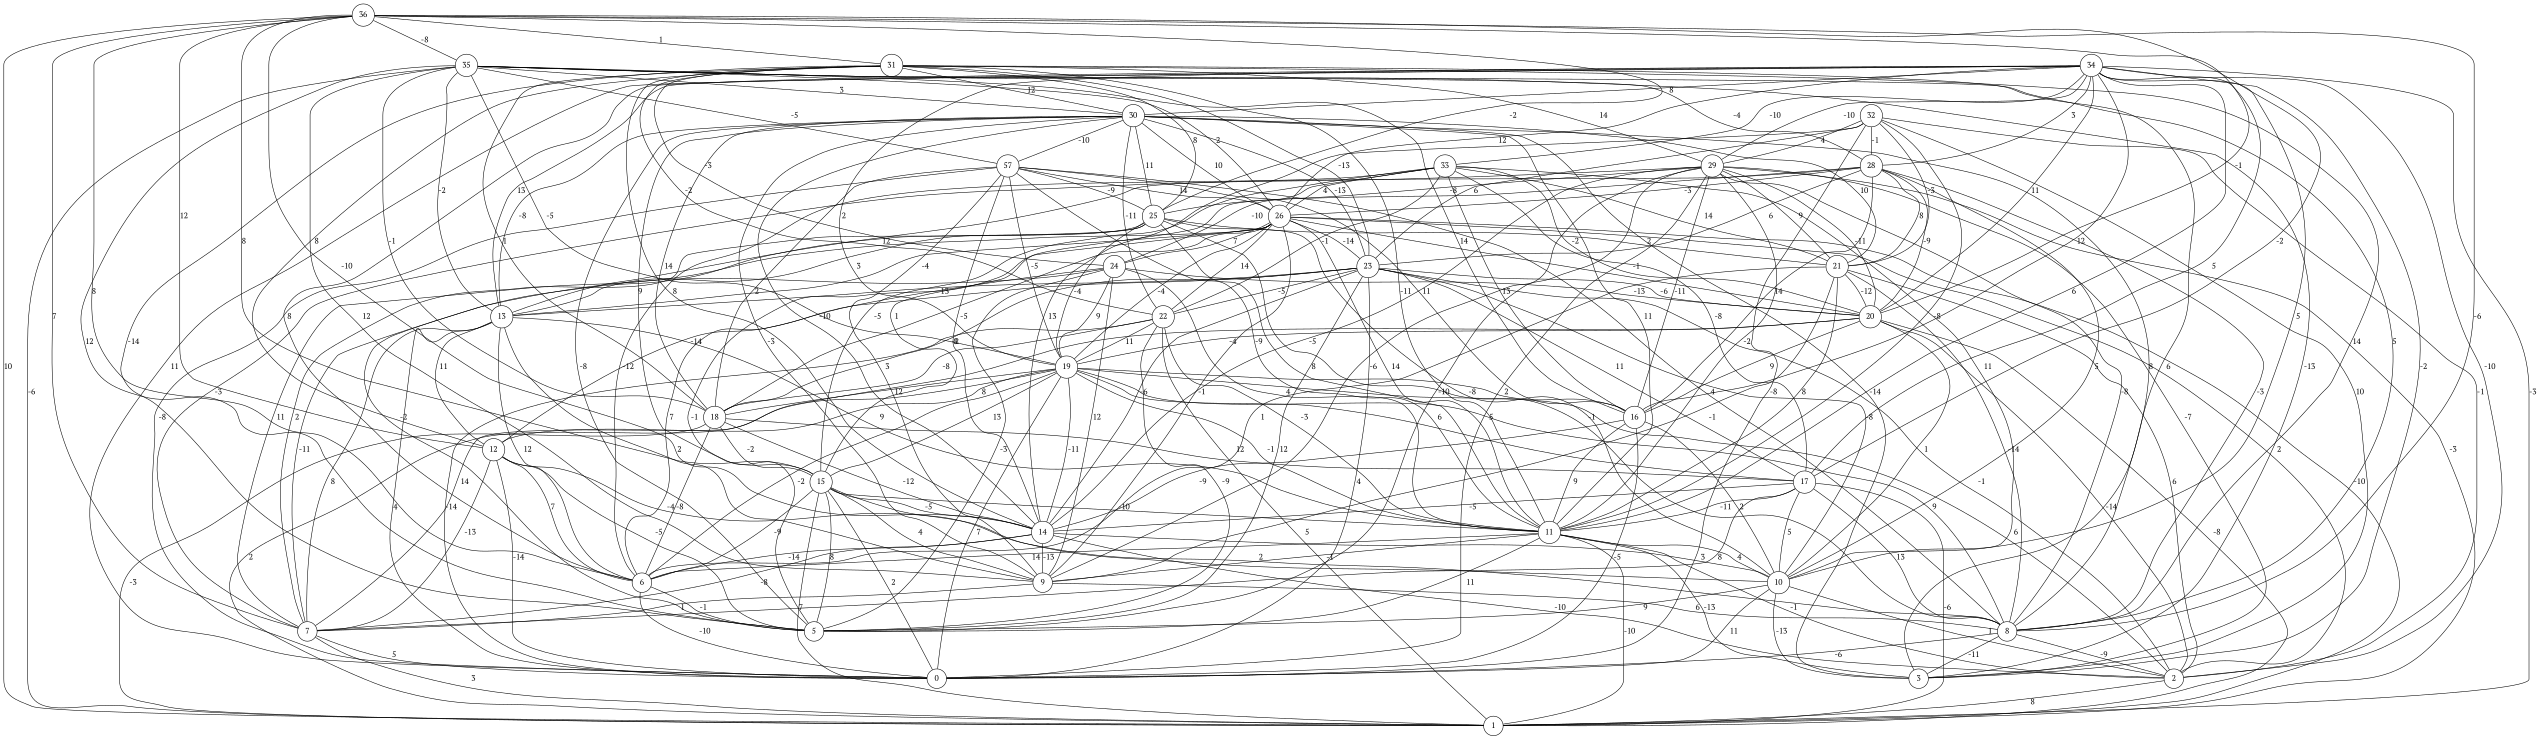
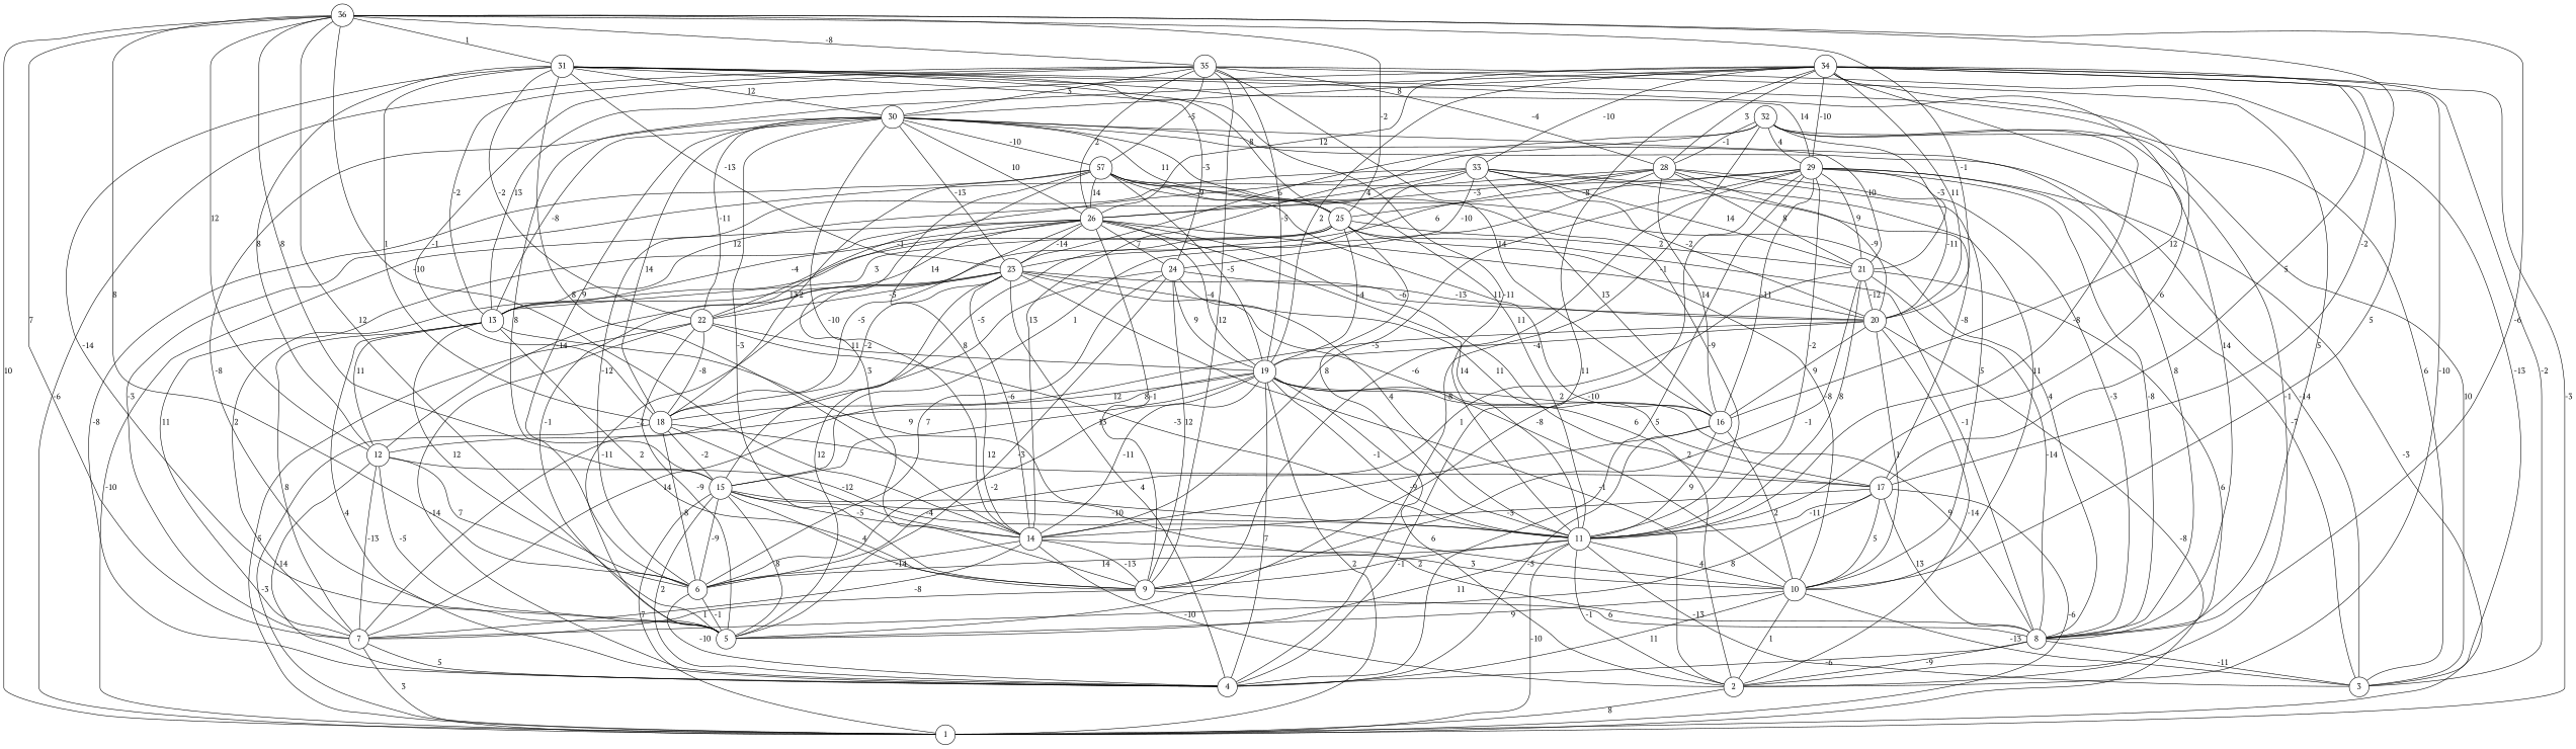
  graph {
    fontname="PT Serif"
    node [fontname="PT Serif" shape=circle]
    edge [fontname="PT Serif"]
    36
    1
    6
    7
    8
    12
    14
    15
    17
    20
    25
    31
    35
    5
-   4 [label=0]
+   4
    3
    2
    10
    9
    11
    16
    19
    13
    21
    18
    30
    22
    24
    23
    29
    26
    n32 [label=57]
    28
    34
    33
    32
    36 -- 1 [label=10]
    36 -- 6 [label=8]
    36 -- 7 [label=7]
    36 -- 8 [label=-6]
    36 -- 12 [label=12]
    36 -- 14 [label=-10]
    36 -- 15 [label=8]
    36 -- 17 [label=-2]
    36 -- 20 [label=-1]
    36 -- 25 [label=-2]
    36 -- 31 [label=1]
    36 -- 35 [label=-8]
    6 -- 5 [label=-1]
    6 -- 4 [label=-10]
    7 -- 1 [label=3]
    7 -- 4 [label=5]
    8 -- 4 [label=-6]
    8 -- 3 [label=-11]
    8 -- 2 [label=-9]
    12 -- 6 [label=7]
    12 -- 7 [label=-13]
    12 -- 5 [label=-5]
    12 -- 4 [label=-14]
    12 -- 10 [label=-4]
    14 -- 6 [label=-14]
    14 -- 7 [label=-8]
    14 -- 2 [label=-10]
    14 -- 10 [label=3]
    14 -- 9 [label=-13]
    15 -- 1 [label=7]
    15 -- 6 [label=-9]
    15 -- 8 [label=2]
    15 -- 14 [label=-5]
    15 -- 5 [label=8]
    15 -- 4 [label=2]
    15 -- 9 [label=4]
    15 -- 11 [label=-10]
    17 -- 1 [label=-6]
    17 -- 7 [label=8]
    17 -- 8 [label=13]
    17 -- 14 [label=-5]
    17 -- 10 [label=5]
    17 -- 11 [label=-11]
    20 -- 1 [label=-8]
    20 -- 7 [label=14]
    20 -- 2 [label=-14]
    20 -- 10 [label=1]
    20 -- 16 [label=9]
    20 -- 19 [label=-4]
    25 -- 7 [label=2]
    25 -- 8 [label=-1]
    25 -- 5 [label=-2]
    25 -- 10 [label=-8]
    25 -- 11 [label=8]
    25 -- 19 [label=-4]
    25 -- 13 [label=3]
    25 -- 21 [label=2]
    31 -- 8 [label=14]
    31 -- 12 [label=8]
    31 -- 14 [label=8]
    31 -- 25 [label=8]
    31 -- 5 [label=-14]
    31 -- 3 [label=6]
    31 -- 11 [label=-11]
    31 -- 18 [label=1]
    31 -- 30 [label=12]
    31 -- 22 [label=-2]
    31 -- 24 [label=-3]
    31 -- 23 [label=-13]
    31 -- 29 [label=14]
    35 -- 1 [label=-6]
    35 -- 8 [label=5]
-   35 -- 5 [label=12]
+   36 -- 5 [label=12]
    35 -- 3 [label=-13]
    35 -- 9 [label=12]
    35 -- 16 [label=14]
    35 -- 19 [label=-5]
    35 -- 13 [label=-2]
    35 -- 18 [label=-1]
    35 -- 30 [label=3]
    35 -- 26 [label=2]
    35 -- n32 [label=-5]
    35 -- 28 [label=-4]
    2 -- 1 [label=8]
    10 -- 5 [label=9]
    10 -- 4 [label=11]
    10 -- 3 [label=-13]
    10 -- 2 [label=1]
    9 -- 7 [label=1]
    9 -- 8 [label=6]
    11 -- 1 [label=-10]
    11 -- 6 [label=14]
    11 -- 5 [label=11]
    11 -- 3 [label=-13]
    11 -- 2 [label=-1]
    11 -- 10 [label=4]
    11 -- 9 [label=-1]
    16 -- 14 [label=-9]
    16 -- 4 [label=-5]
    16 -- 10 [label=2]
    16 -- 11 [label=9]
    19 -- 1 [label=2]
    19 -- 6 [label=-2]
    19 -- 8 [label=9]
    19 -- 12 [label=8]
    19 -- 14 [label=-11]
    19 -- 15 [label=13]
    19 -- 17 [label=6]
    19 -- 4 [label=7]
    19 -- 2 [label=6]
    19 -- 11 [label=-1]
    19 -- 16 [label=2]
    19 -- 18 [label=12]
    13 -- 6 [label=12]
    13 -- 7 [label=8]
    13 -- 12 [label=11]
    13 -- 4 [label=4]
    13 -- 9 [label=2]
    13 -- 11 [label=9]
    21 -- 6 [label=1]
    21 -- 8 [label=-14]
    21 -- 20 [label=-12]
    21 -- 2 [label=6]
    21 -- 9 [label=-1]
    21 -- 11 [label=8]
    18 -- 1 [label=-3]
    18 -- 6 [label=-8]
    18 -- 14 [label=-12]
    18 -- 15 [label=-2]
    18 -- 17 [label=12]
    30 -- 8 [label=8]
    30 -- 14 [label=-10]
    30 -- 15 [label=9]
    30 -- 25 [label=11]
    30 -- 5 [label=-8]
    30 -- 3 [label=-14]
    30 -- 9 [label=-3]
    30 -- 11 [label=11]
    30 -- 13 [label=-8]
    30 -- 21 [label=10]
    30 -- 18 [label=14]
    30 -- 22 [label=-11]
    30 -- 23 [label=-13]
    30 -- 26 [label=10]
    30 -- n32 [label=-10]
    22 -- 1 [label=5]
    22 -- 5 [label=-9]
    22 -- 4 [label=-14]
    22 -- 11 [label=-3]
    22 -- 19 [label=11]
    22 -- 18 [label=-8]
    24 -- 6 [label=7]
    24 -- 7 [label=-11]
    24 -- 20 [label=-13]
    24 -- 5 [label=-3]
    24 -- 9 [label=12]
    24 -- 11 [label=4]
    24 -- 19 [label=9]
    23 -- 12 [label=-14]
    23 -- 14 [label=-6]
    23 -- 17 [label=11]
    23 -- 20 [label=-6]
    23 -- 5 [label=12]
    23 -- 4 [label=4]
    23 -- 2 [label=-1]
    23 -- 10 [label=-8]
    23 -- 13 [label=13]
    23 -- 18 [label=-2]
    23 -- 22 [label=-5]
    29 -- 1 [label=-3]
    29 -- 7 [label=-3]
    29 -- 8 [label=-8]
    29 -- 14 [label=-5]
    29 -- 20 [label=-11]
    29 -- 25 [label=-8]
    29 -- 5 [label=-10]
    29 -- 4 [label=5]
    29 -- 3 [label=-7]
    29 -- 9 [label=-6]
    29 -- 11 [label=-2]
    29 -- 16 [label=-11]
    29 -- 21 [label=9]
    26 -- 1 [label=-10]
    26 -- 7 [label=11]
    26 -- 20 [label=-1]
    26 -- 5 [label=-1]
    26 -- 2 [label=2]
    26 -- 9 [label=-1]
    26 -- 11 [label=14]
    26 -- 19 [label=-4]
    26 -- 13 [label=-4]
    26 -- 18 [label=-5]
    26 -- 22 [label=14]
    26 -- 24 [label=7]
    26 -- 23 [label=-14]
    n32 -- 8 [label=4]
    n32 -- 14 [label=8]
    n32 -- 25 [label=-9]
    n32 -- 4 [label=-8]
    n32 -- 9 [label=3]
    n32 -- 11 [label=-9]
    n32 -- 16 [label=11]
    n32 -- 19 [label=-5]
    n32 -- 18 [label=2]
    n32 -- 26 [label=14]
    28 -- 8 [label=-3]
    28 -- 15 [label=1]
    28 -- 20 [label=-9]
    28 -- 10 [label=5]
    28 -- 16 [label=14]
    28 -- 13 [label=12]
    28 -- 21 [label=8]
    28 -- 23 [label=6]
    28 -- 26 [label=-3]
    34 -- 1 [label=-3]
    34 -- 6 [label=8]
    34 -- 17 [label=5]
    34 -- 20 [label=11]
    34 -- 4 [label=11]
    34 -- 3 [label=-2]
    34 -- 2 [label=-10]
    34 -- 10 [label=5]
    34 -- 11 [label=6]
    34 -- 16 [label=12]
    34 -- 19 [label=2]
    34 -- 13 [label=13]
    34 -- 30 [label=8]
    34 -- 29 [label=-10]
    34 -- 26 [label=12]
    34 -- 28 [label=3]
    34 -- 33 [label=-10]
    33 -- 6 [label=-12]
    33 -- 15 [label=-5]
    33 -- 17 [label=-8]
    33 -- 20 [label=-2]
    33 -- 10 [label=11]
    33 -- 16 [label=13]
    33 -- 21 [label=14]
    33 -- 22 [label=-1]
    33 -- 24 [label=-10]
    33 -- 26 [label=4]
    32 -- 14 [label=13]
    32 -- 4 [label=-8]
    32 -- 3 [label=10]
    32 -- 2 [label=-1]
    32 -- 11 [label=-8]
    32 -- 21 [label=-3]
    32 -- 23 [label=6]
    32 -- 29 [label=4]
    32 -- 28 [label=-1]
  }
